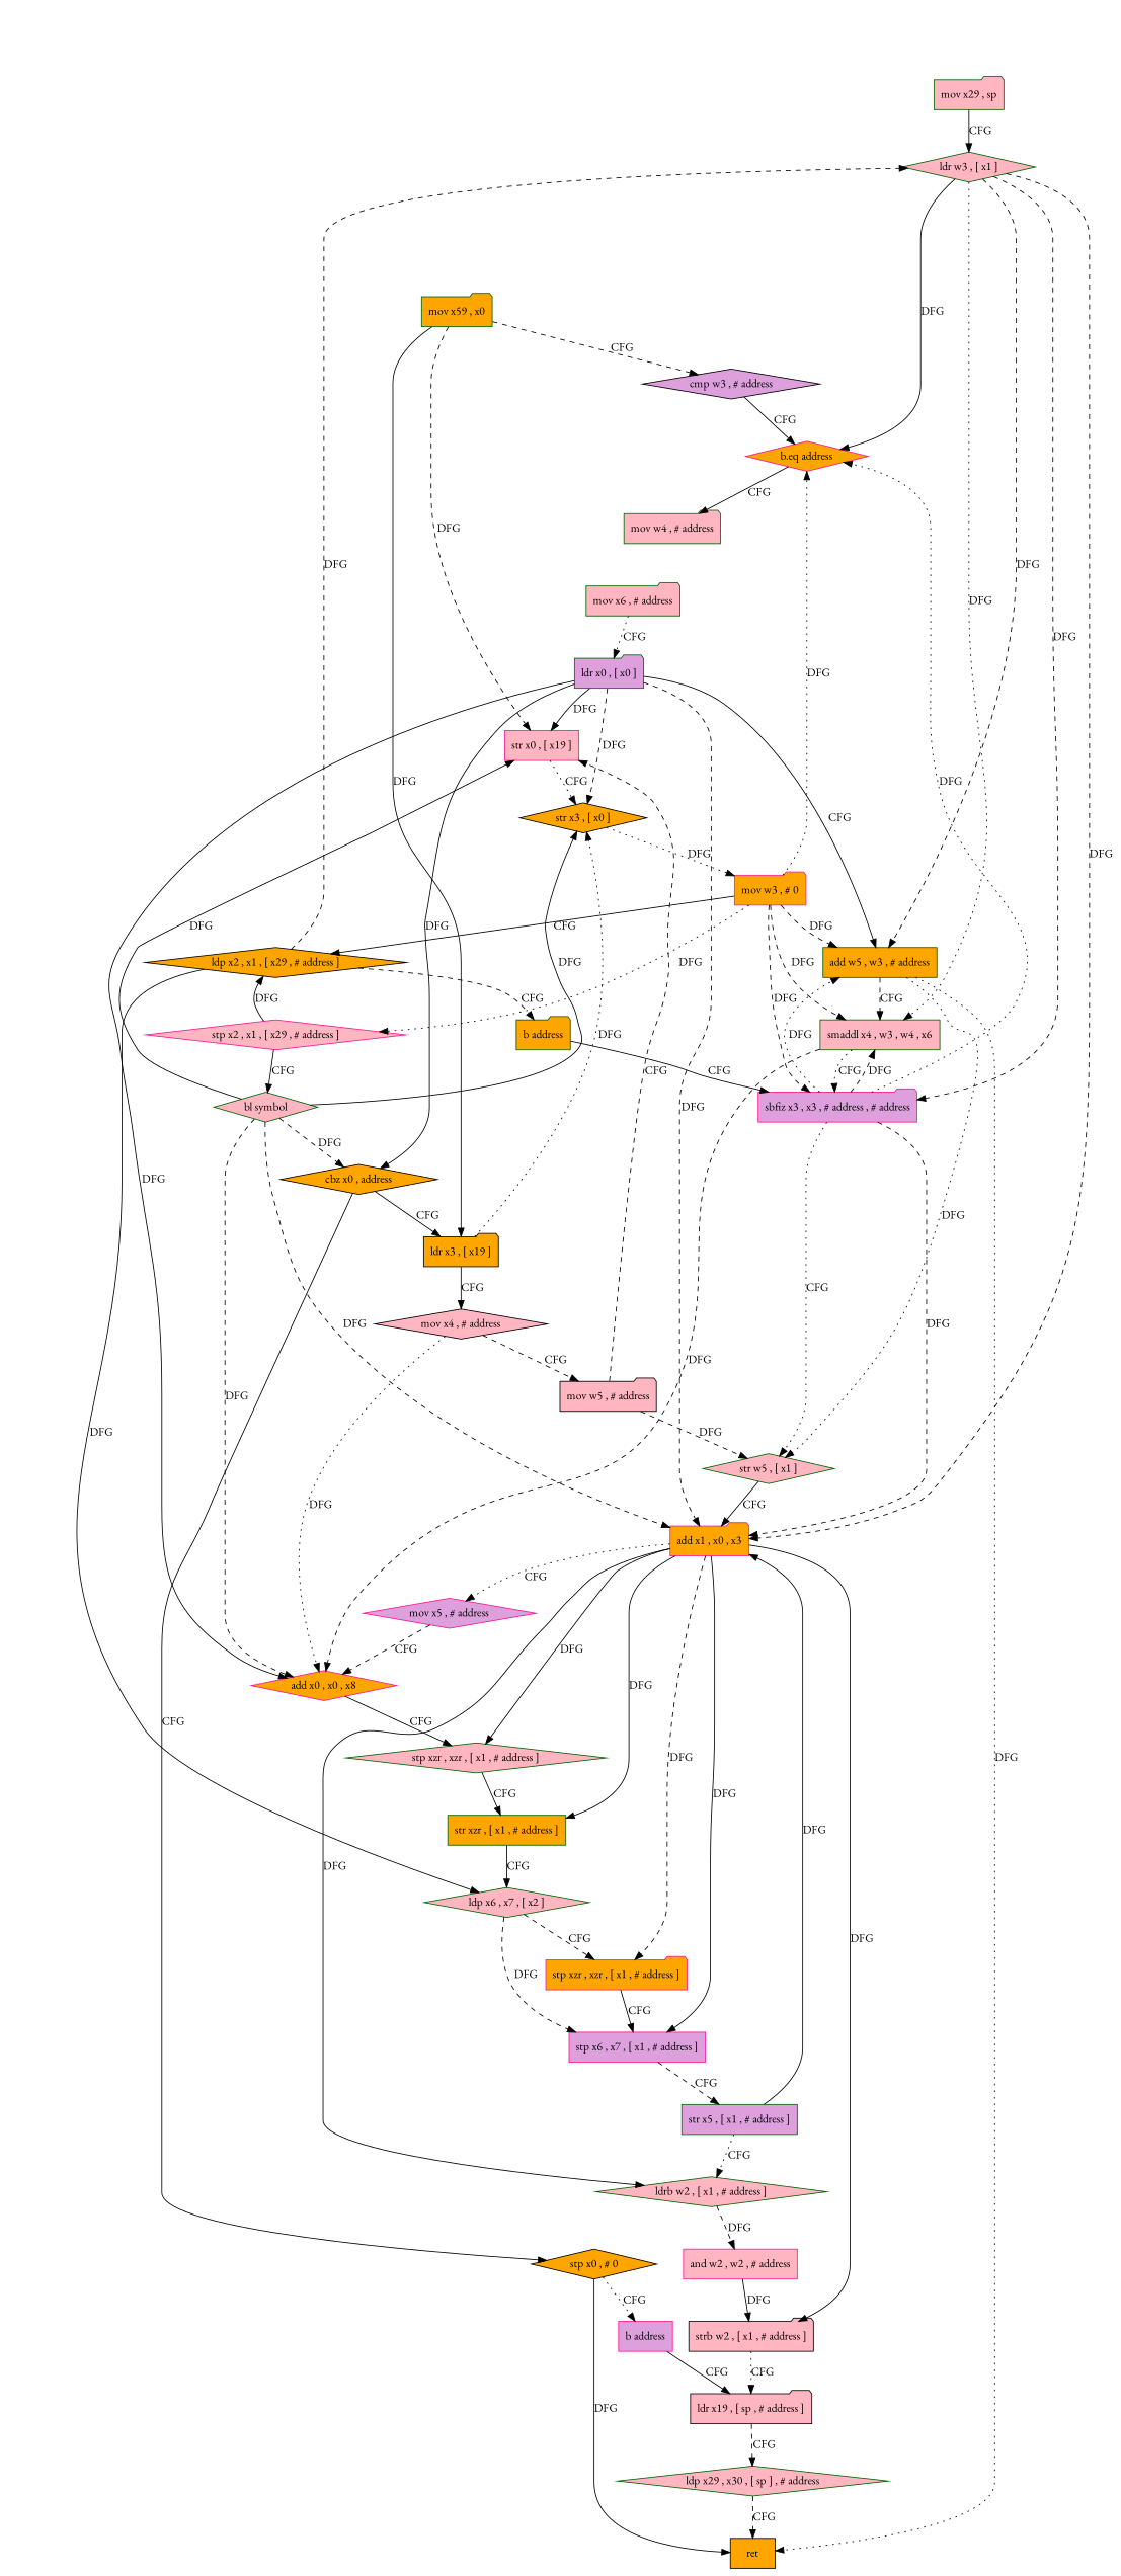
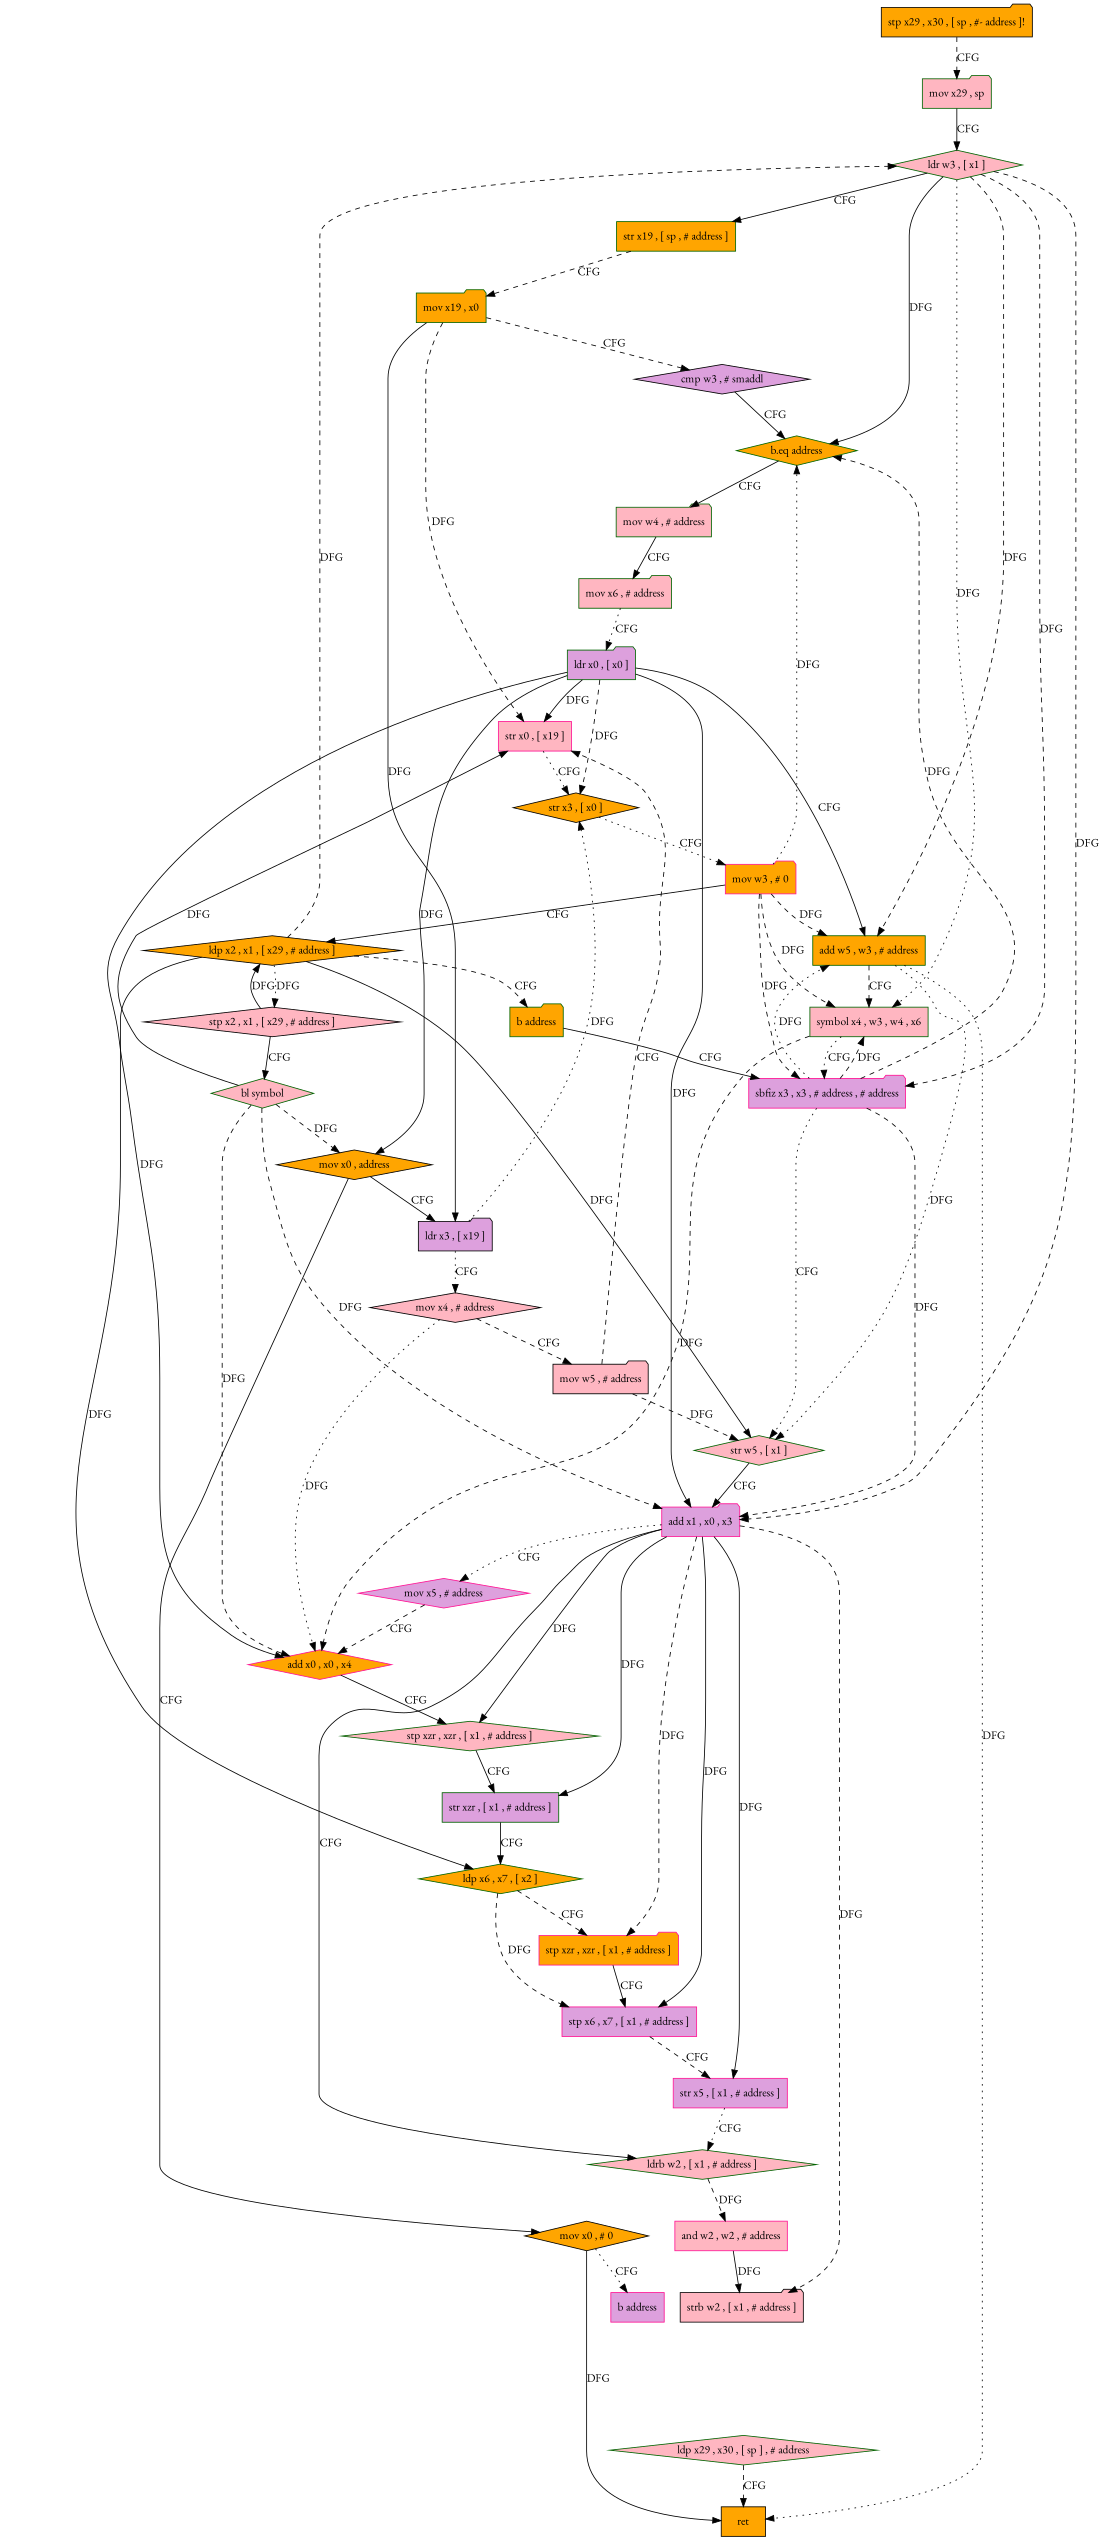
  digraph {
    fontname="EB Garamond"
    node [color=darkgreen fillcolor=lightpink fontname="EB Garamond" shape=diamond style=filled]
    edge [fontname="EB Garamond" style=solid]
+   n1 [color=black fillcolor=orange label="stp x29 , x30 , [ sp , #- address ]!" shape=folder]
    n2 [label="mov x29 , sp" shape=folder]
    n3 [label="ldr w3 , [ x1 ]"]
-   n5 [color=deeppink fillcolor=orange label="b.eq address"]
+   n4 [fillcolor=orange label="str x19 , [ sp , # address ]" shape=box]
+   n5 [fillcolor=orange label="b.eq address"]
    n6 [fillcolor=orange label="add w5 , w3 , # address" shape=box]
-   n7 [label="smaddl x4 , w3 , w4 , x6" shape=box]
+   n7 [label="symbol x4 , w3 , w4 , x6" shape=box]
    n8 [color=deeppink fillcolor=plum label="sbfiz x3 , x3 , # address , # address" shape=folder]
-   n9 [color=deeppink fillcolor=orange label="add x1 , x0 , x3" shape=folder]
-   n10 [fillcolor=orange label="mov x59 , x0" shape=folder]
+   n9 [color=deeppink fillcolor=plum label="add x1 , x0 , x3" shape=folder]
+   n10 [fillcolor=orange label="mov x19 , x0" shape=folder]
    n11 [label="mov w4 , # address" shape=folder]
    n12 [color=black fillcolor=orange label=ret shape=box]
    n13 [label="str w5 , [ x1 ]"]
-   n14 [color=deeppink fillcolor=orange label="add x0 , x0 , x8"]
+   n14 [color=deeppink fillcolor=orange label="add x0 , x0 , x4"]
    n15 [color=deeppink fillcolor=plum label="mov x5 , # address"]
    n16 [label="stp xzr , xzr , [ x1 , # address ]"]
-   n17 [fillcolor=orange label="str xzr , [ x1 , # address ]" shape=box]
+   n17 [fillcolor=plum label="str xzr , [ x1 , # address ]" shape=box]
    n18 [color=deeppink fillcolor=orange label="stp xzr , xzr , [ x1 , # address ]" shape=folder]
    n19 [color=deeppink fillcolor=plum label="stp x6 , x7 , [ x1 , # address ]" shape=box]
-   n20 [fillcolor=plum label="str x5 , [ x1 , # address ]" shape=box]
+   n20 [color=deeppink fillcolor=plum label="str x5 , [ x1 , # address ]" shape=box]
    n21 [label="ldrb w2 , [ x1 , # address ]"]
    n22 [color=black label="strb w2 , [ x1 , # address ]" shape=folder]
-   n23 [color=black fillcolor=plum label="cmp w3 , # address"]
-   n24 [color=black fillcolor=orange label="ldr x3 , [ x19 ]" shape=folder]
+   n23 [color=black fillcolor=plum label="cmp w3 , # smaddl"]
+   n24 [color=black fillcolor=plum label="ldr x3 , [ x19 ]" shape=folder]
    n25 [color=deeppink label="str x0 , [ x19 ]" shape=box]
    n26 [color=black fillcolor=orange label="str x3 , [ x0 ]"]
    n27 [color=black label="mov x4 , # address"]
    n28 [label="mov x6 , # address" shape=folder]
-   n29 [color=deeppink label="stp x2 , x1 , [ x29 , # address ]"]
+   n29 [color=black label="stp x2 , x1 , [ x29 , # address ]"]
    n30 [label="bl symbol"]
    n31 [color=black fillcolor=orange label="ldp x2 , x1 , [ x29 , # address ]"]
    n32 [fillcolor=plum label="ldr x0 , [ x0 ]" shape=folder]
-   n33 [color=black fillcolor=orange label="cbz x0 , address"]
+   n33 [color=black fillcolor=orange label="mov x0 , address"]
    n34 [fillcolor=orange label="b address" shape=folder]
-   n35 [label="ldp x6 , x7 , [ x2 ]"]
-   n36 [color=black fillcolor=orange label="stp x0 , # 0"]
+   n35 [fillcolor=orange label="ldp x6 , x7 , [ x2 ]"]
+   n36 [color=black fillcolor=orange label="mov x0 , # 0"]
    n37 [color=deeppink fillcolor=orange label="mov w3 , # 0" shape=folder]
    n38 [color=deeppink fillcolor=plum label="b address" shape=box]
-   n39 [color=black label="ldr x19 , [ sp , # address ]" shape=folder]
    n40 [color=black label="mov w5 , # address" shape=folder]
    n41 [label="ldp x29 , x30 , [ sp ] , # address"]
    n42 [color=deeppink label="and w2 , w2 , # address" shape=box]
+   n1 -> n2 [label=CFG style=dashed]
    n2 -> n3 [label=CFG]
+   n3 -> n4 [label=CFG]
    n3 -> n5 [label=DFG]
    n3 -> n6 [label=DFG style=dashed]
    n3 -> n7 [label=DFG style=dotted]
    n3 -> n8 [label=DFG style=dashed]
    n3 -> n9 [label=DFG style=dashed]
+   n4 -> n10 [label=CFG style=dashed]
    n5 -> n11 [label=CFG]
    n6 -> n7 [label=CFG style=dashed]
    n6 -> n12 [label=DFG style=dotted]
    n6 -> n13 [label=DFG style=dotted]
    n7 -> n8 [label=CFG style=dotted]
    n7 -> n14 [label=DFG style=dashed]
-   n8 -> n5 [label=DFG style=dotted]
+   n8 -> n5 [label=DFG style=dashed]
    n8 -> n6 [label=DFG style=dotted]
    n8 -> n7 [label=DFG style=dashed]
    n8 -> n9 [label=DFG style=dashed]
    n8 -> n13 [label=CFG style=dotted]
    n9 -> n15 [label=CFG style=dotted]
    n9 -> n16 [label=DFG]
    n9 -> n17 [label=DFG]
    n9 -> n18 [label=DFG style=dashed]
    n9 -> n19 [label=DFG]
-   n20 -> n9 [label=DFG]
-   n9 -> n21 [label=DFG]
-   n9 -> n22 [label=DFG]
+   n9 -> n20 [label=DFG]
+   n9 -> n21 [label=CFG]
+   n9 -> n22 [label=DFG style=dashed]
    n10 -> n23 [label=CFG style=dashed]
    n10 -> n24 [label=DFG]
    n10 -> n25 [label=DFG style=dashed]
+   n11 -> n28 [label=CFG]
    n13 -> n9 [label=CFG]
    n14 -> n16 [label=CFG]
    n15 -> n14 [label=CFG style=dashed]
    n16 -> n17 [label=CFG]
    n17 -> n35 [label=CFG]
    n18 -> n19 [label=CFG]
    n19 -> n20 [label=CFG style=dashed]
    n20 -> n21 [label=CFG style=dotted]
    n21 -> n42 [label=DFG style=dashed]
-   n22 -> n39 [label=CFG style=dotted]
    n23 -> n5 [label=CFG]
    n24 -> n26 [label=DFG style=dotted]
-   n24 -> n27 [label=CFG]
+   n24 -> n27 [label=CFG style=dotted]
    n25 -> n26 [label=CFG style=dotted]
-   n26 -> n37 [label=DFG style=dotted]
+   n26 -> n37 [label=CFG style=dotted]
    n27 -> n14 [label=DFG style=dotted]
    n27 -> n40 [label=CFG style=dashed]
    n28 -> n32 [label=CFG style=dotted]
    n29 -> n30 [label=CFG]
    n29 -> n31 [label=DFG]
    n30 -> n9 [label=DFG style=dashed]
    n30 -> n14 [label=DFG style=dashed]
    n30 -> n25 [label=DFG]
-   n30 -> n26 [label=DFG]
    n30 -> n33 [label=DFG style=dashed]
    n31 -> n3 [label=DFG style=dashed]
-   n37 -> n29 [label=DFG style=dotted]
+   n31 -> n13 [label=DFG]
+   n31 -> n29 [label=DFG style=dotted]
    n31 -> n34 [label=CFG style=dashed]
    n31 -> n35 [label=DFG]
    n32 -> n6 [label=CFG]
-   n32 -> n9 [label=DFG style=dashed]
+   n32 -> n9 [label=DFG]
    n32 -> n14 [label=DFG]
    n32 -> n25 [label=DFG]
    n32 -> n26 [label=DFG style=dashed]
    n32 -> n33 [label=DFG]
    n33 -> n24 [label=CFG]
    n33 -> n36 [label=CFG]
    n34 -> n8 [label=CFG]
    n35 -> n18 [label=CFG style=dashed]
    n35 -> n19 [label=DFG style=dashed]
    n36 -> n12 [label=DFG]
    n36 -> n38 [label=CFG style=dotted]
    n37 -> n5 [label=DFG style=dotted]
    n37 -> n6 [label=DFG style=dashed]
    n37 -> n7 [label=DFG style=dashed]
    n37 -> n8 [label=DFG style=dashed]
    n37 -> n31 [label=CFG]
-   n38 -> n39 [label=CFG]
-   n39 -> n41 [label=CFG style=dashed]
    n40 -> n13 [label=DFG style=dashed]
    n40 -> n25 [label=CFG style=dashed]
    n41 -> n12 [label=CFG style=dashed]
    n42 -> n22 [label=DFG]
  }
